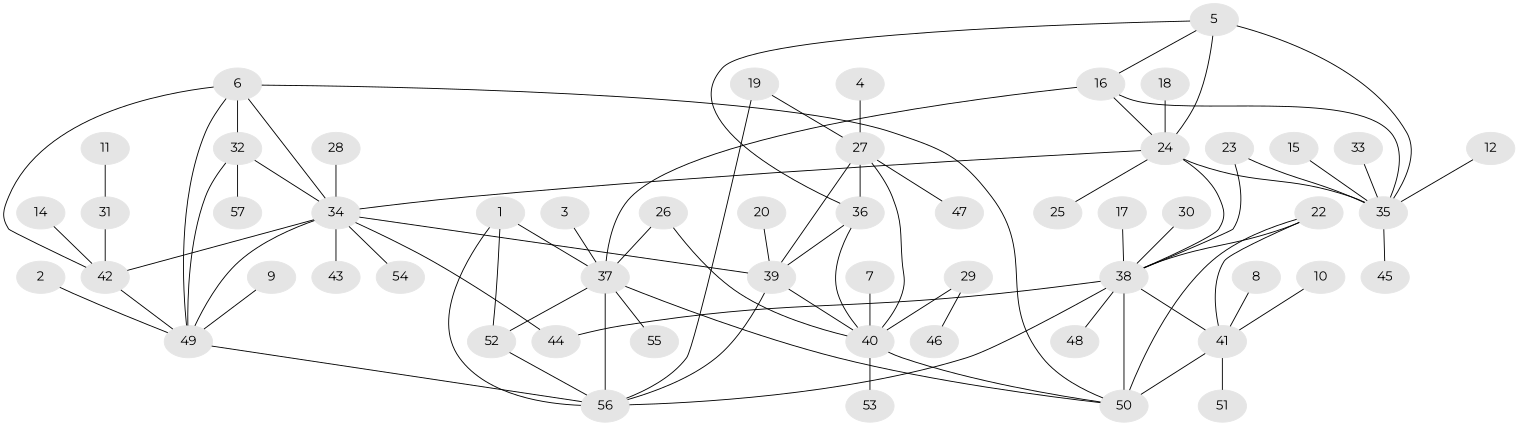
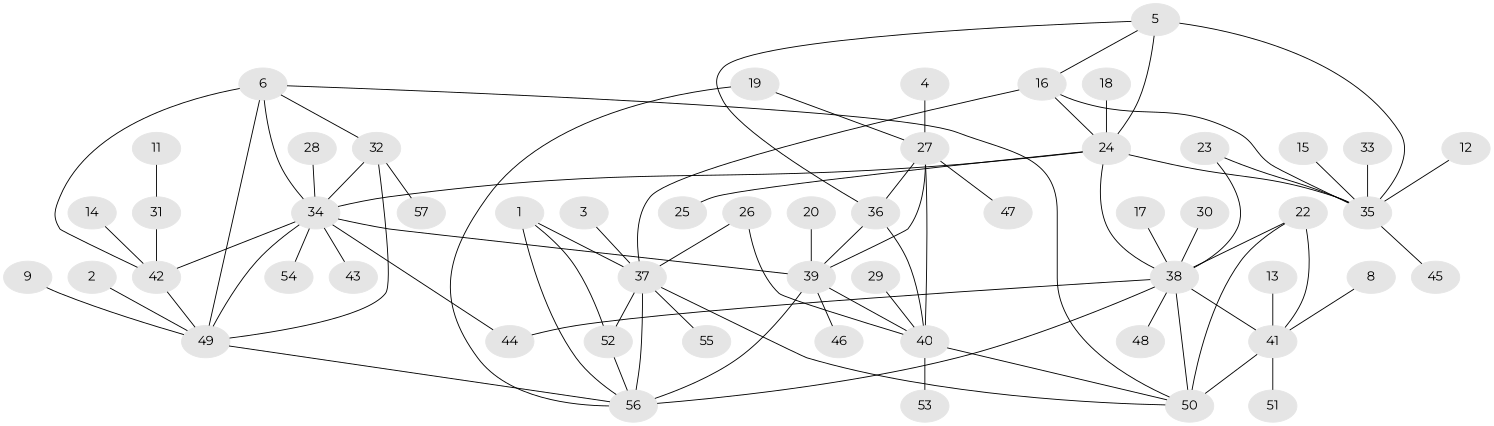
  graph {
    fontname=Montserrat
    node [color=gray90 fontname=Montserrat style=filled]
    edge [fontname=Montserrat weight=1.0]
    1
    37
    52
    56
    50
    55
    2
    49
    3
    4
    27
    36
    40
    39
    47
    5
    16
    24
    35
    34
    38
    25
    45
    6
    32
    42
    57
    43
    44
    54
-   7
    53
    8
    41
    51
    9
    11
    31
    12
-   13 [label=10]
+   13
    14
    15
    17
    48
    18
    19
    20
    46
    22
    23
    26
    28
    29
    30
    33
    1 -- 37 [weight=2.0]
    1 -- 52
    1 -- 56
    37 -- 52 [weight=2.0]
    37 -- 56 [weight=2.0]
    37 -- 50
    37 -- 55
    52 -- 56
    2 -- 49
    49 -- 56
    3 -- 37
    4 -- 27
    27 -- 36 [weight=2.0]
    27 -- 40 [weight=2.0]
    27 -- 39 [weight=2.0]
    27 -- 47
    36 -- 40
    36 -- 39
    40 -- 50
    40 -- 53
    39 -- 56
    39 -- 40
-   29 -- 46
+   39 -- 46
    5 -- 36
    5 -- 16
    5 -- 24 [weight=2.0]
    5 -- 35
    16 -- 37
    16 -- 24 [weight=2.0]
    16 -- 35
    24 -- 35 [weight=2.0]
    24 -- 34
    24 -- 38
    24 -- 25
    35 -- 45
    34 -- 49
    34 -- 39
    34 -- 42
    34 -- 43
    34 -- 44
    34 -- 54
    38 -- 56
    38 -- 50 [weight=2.0]
    38 -- 44
    38 -- 41 [weight=2.0]
    38 -- 48
    6 -- 50
    6 -- 49
    6 -- 34
    6 -- 32
    6 -- 42
    32 -- 49
    32 -- 34
    32 -- 57
    42 -- 49
-   7 -- 40
    8 -- 41
    41 -- 50
    41 -- 51
    9 -- 49
    11 -- 31
    31 -- 42
    12 -- 35
    13 -- 41
    14 -- 42
    15 -- 35
    17 -- 38
    18 -- 24
    19 -- 56
    19 -- 27
    20 -- 39
    22 -- 50
    22 -- 38 [weight=2.0]
    22 -- 41
    23 -- 35
    23 -- 38
    26 -- 37
    26 -- 40
    28 -- 34
    29 -- 40
    30 -- 38
    33 -- 35
  }
